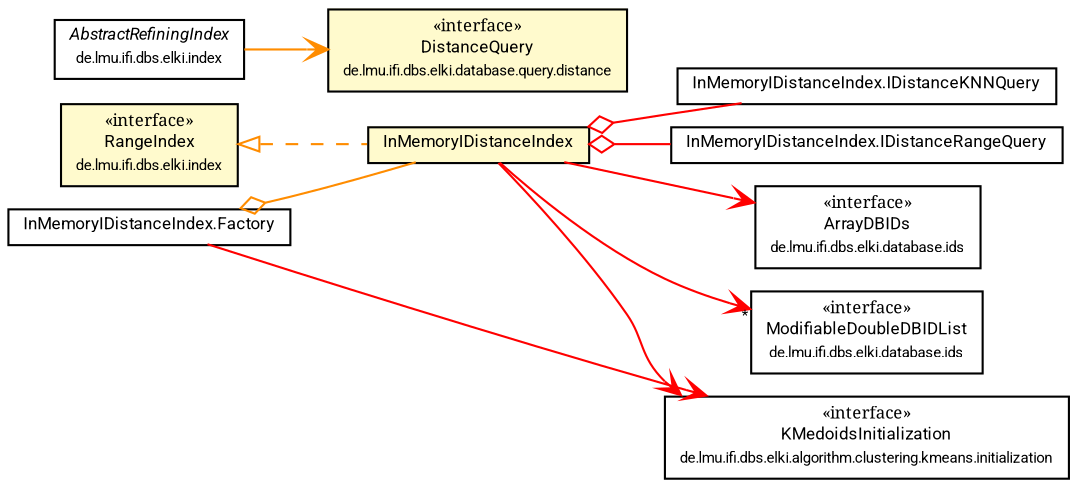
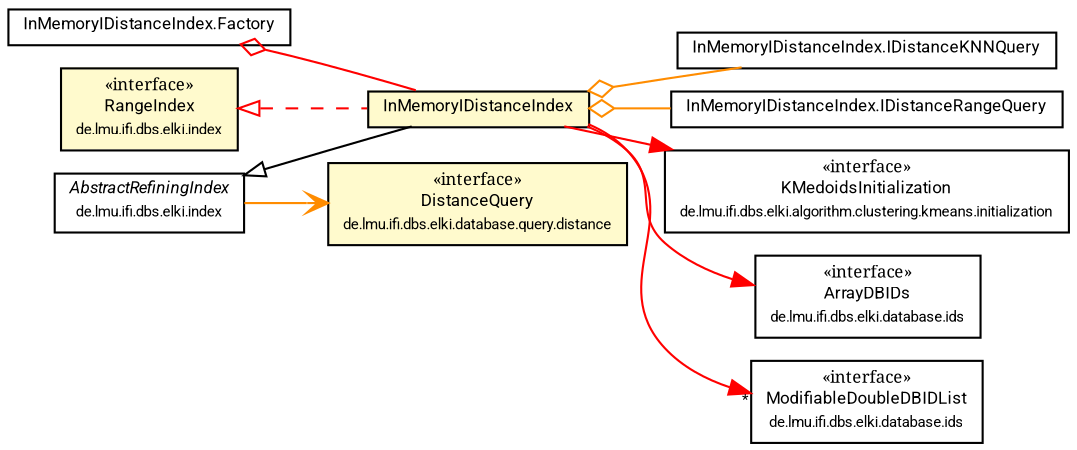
  digraph {
    fontname="Noto Serif"
    nodesep=0.15
    rankdir=LR
    ranksep=0.25
    node [fontcolor=black fontname="Noto Serif" fontsize=8 margin=0 shape=plaintext]
    edge [arrowhead=open color=red fontname="Noto Serif" fontsize=7 labelfontname=Roboto labelfontsize=7 weight=1]
    n1 [height=0 label=<<table title="de.lmu.ifi.dbs.elki.index.idistance.InMemoryIDistanceIndex" border="0" cellborder="1" cellspacing="0" cellpadding="2" bgcolor="lemonChiffon" href="InMemoryIDistanceIndex.html" target="_parent"> 		<tr><td><table border="0" cellspacing="0" cellpadding="1"> 		<tr><td align="center" balign="center"> <font face="Roboto">InMemoryIDistanceIndex</font> </td></tr> 		</table></td></tr> 		</table>> width=0]
    n2 [height=0 label=<<table title="de.lmu.ifi.dbs.elki.index.idistance.InMemoryIDistanceIndex.IDistanceKNNQuery" border="0" cellborder="1" cellspacing="0" cellpadding="2" href="InMemoryIDistanceIndex.IDistanceKNNQuery.html" target="_parent"> 		<tr><td><table border="0" cellspacing="0" cellpadding="1"> 		<tr><td align="center" balign="center"> <font face="Roboto">InMemoryIDistanceIndex.IDistanceKNNQuery</font> </td></tr> 		</table></td></tr> 		</table>> width=0]
    n3 [height=0 label=<<table title="de.lmu.ifi.dbs.elki.index.idistance.InMemoryIDistanceIndex.IDistanceRangeQuery" border="0" cellborder="1" cellspacing="0" cellpadding="2" href="InMemoryIDistanceIndex.IDistanceRangeQuery.html" target="_parent"> 		<tr><td><table border="0" cellspacing="0" cellpadding="1"> 		<tr><td align="center" balign="center"> <font face="Roboto">InMemoryIDistanceIndex.IDistanceRangeQuery</font> </td></tr> 		</table></td></tr> 		</table>> width=0]
    n4 [height=0 label=<<table title="de.lmu.ifi.dbs.elki.algorithm.clustering.kmeans.initialization.KMedoidsInitialization" border="0" cellborder="1" cellspacing="0" cellpadding="2" href="../../algorithm/clustering/kmeans/initialization/KMedoidsInitialization.html" target="_parent"> 		<tr><td><table border="0" cellspacing="0" cellpadding="1"> 		<tr><td align="center" balign="center"> &#171;interface&#187; </td></tr> 		<tr><td align="center" balign="center"> <font face="Roboto">KMedoidsInitialization</font> </td></tr> 		<tr><td align="center" balign="center"> <font face="Roboto" point-size="7.0">de.lmu.ifi.dbs.elki.algorithm.clustering.kmeans.initialization</font> </td></tr> 		</table></td></tr> 		</table>> width=0]
    n5 [height=0 label=<<table title="de.lmu.ifi.dbs.elki.database.ids.ArrayDBIDs" border="0" cellborder="1" cellspacing="0" cellpadding="2" href="../../database/ids/ArrayDBIDs.html" target="_parent"> 		<tr><td><table border="0" cellspacing="0" cellpadding="1"> 		<tr><td align="center" balign="center"> &#171;interface&#187; </td></tr> 		<tr><td align="center" balign="center"> <font face="Roboto">ArrayDBIDs</font> </td></tr> 		<tr><td align="center" balign="center"> <font face="Roboto" point-size="7.0">de.lmu.ifi.dbs.elki.database.ids</font> </td></tr> 		</table></td></tr> 		</table>> width=0]
    n6 [height=0 label=<<table title="de.lmu.ifi.dbs.elki.database.ids.ModifiableDoubleDBIDList" border="0" cellborder="1" cellspacing="0" cellpadding="2" href="../../database/ids/ModifiableDoubleDBIDList.html" target="_parent"> 		<tr><td><table border="0" cellspacing="0" cellpadding="1"> 		<tr><td align="center" balign="center"> &#171;interface&#187; </td></tr> 		<tr><td align="center" balign="center"> <font face="Roboto">ModifiableDoubleDBIDList</font> </td></tr> 		<tr><td align="center" balign="center"> <font face="Roboto" point-size="7.0">de.lmu.ifi.dbs.elki.database.ids</font> </td></tr> 		</table></td></tr> 		</table>> width=0]
    n7 [height=0 label=<<table title="de.lmu.ifi.dbs.elki.database.query.distance.DistanceQuery" border="0" cellborder="1" cellspacing="0" cellpadding="2" bgcolor="LemonChiffon" href="../../database/query/distance/DistanceQuery.html" target="_parent"> 		<tr><td><table border="0" cellspacing="0" cellpadding="1"> 		<tr><td align="center" balign="center"> &#171;interface&#187; </td></tr> 		<tr><td align="center" balign="center"> <font face="Roboto">DistanceQuery</font> </td></tr> 		<tr><td align="center" balign="center"> <font face="Roboto" point-size="7.0">de.lmu.ifi.dbs.elki.database.query.distance</font> </td></tr> 		</table></td></tr> 		</table>> width=0]
    n8 [height=0 label=<<table title="de.lmu.ifi.dbs.elki.index.idistance.InMemoryIDistanceIndex.Factory" border="0" cellborder="1" cellspacing="0" cellpadding="2" href="InMemoryIDistanceIndex.Factory.html" target="_parent"> 		<tr><td><table border="0" cellspacing="0" cellpadding="1"> 		<tr><td align="center" balign="center"> <font face="Roboto">InMemoryIDistanceIndex.Factory</font> </td></tr> 		</table></td></tr> 		</table>> width=0]
    n9 [height=0 label=<<table title="de.lmu.ifi.dbs.elki.index.RangeIndex" border="0" cellborder="1" cellspacing="0" cellpadding="2" bgcolor="LemonChiffon" href="../RangeIndex.html" target="_parent"> 		<tr><td><table border="0" cellspacing="0" cellpadding="1"> 		<tr><td align="center" balign="center"> &#171;interface&#187; </td></tr> 		<tr><td align="center" balign="center"> <font face="Roboto">RangeIndex</font> </td></tr> 		<tr><td align="center" balign="center"> <font face="Roboto" point-size="7.0">de.lmu.ifi.dbs.elki.index</font> </td></tr> 		</table></td></tr> 		</table>> width=0]
    n10 [height=0 label=<<table title="de.lmu.ifi.dbs.elki.index.AbstractRefiningIndex" border="0" cellborder="1" cellspacing="0" cellpadding="2" href="../AbstractRefiningIndex.html" target="_parent"> 		<tr><td><table border="0" cellspacing="0" cellpadding="1"> 		<tr><td align="center" balign="center"> <font face="Roboto"><i>AbstractRefiningIndex</i></font> </td></tr> 		<tr><td align="center" balign="center"> <font face="Roboto" point-size="7.0">de.lmu.ifi.dbs.elki.index</font> </td></tr> 		</table></td></tr> 		</table>> width=0]
-   n1 -> n2 [arrowhead=none arrowtail=ediamond dir=back weight=4]
-   n1 -> n3 [arrowhead=none arrowtail=ediamond dir=back weight=4]
-   n1 -> n4
-   n1 -> n5
-   n1 -> n6 [headlabel="*"]
-   n8 -> n1 [arrowhead=none arrowtail=ediamond color=darkorange dir=back weight=4]
-   n8 -> n4
-   n9 -> n1 [arrowtail=empty color=darkorange dir=back style=dashed weight=9 arrowhead=""]
+   n1 -> n2 [arrowhead=none arrowtail=ediamond color=darkorange dir=back weight=4]
+   n1 -> n3 [arrowhead=none arrowtail=ediamond color=darkorange dir=back weight=4]
+   n1 -> n4 [arrowhead=normal]
+   n1 -> n5 [arrowhead=normal]
+   n1 -> n6 [arrowhead=normal headlabel="*"]
+   n8 -> n1 [arrowhead=none arrowtail=ediamond dir=back weight=4]
+   n9 -> n1 [arrowtail=empty dir=back style=dashed weight=9 arrowhead=""]
+   n10 -> n1 [arrowtail=empty color=black dir=back weight=10 arrowhead=""]
    n10 -> n7 [color=darkorange]
  }
